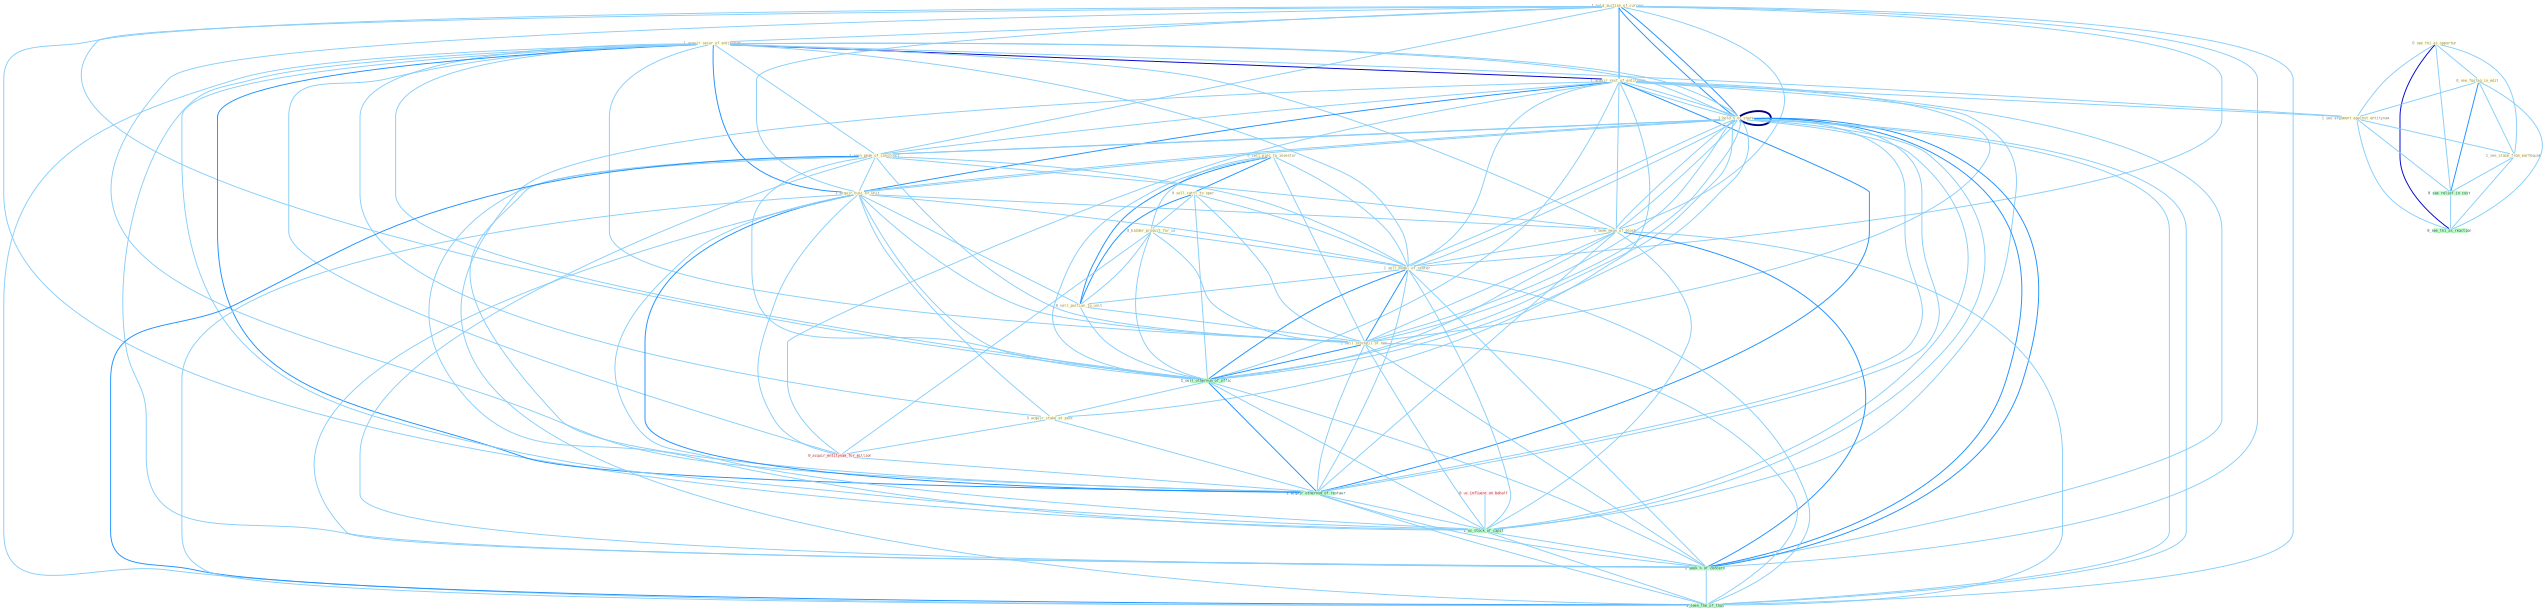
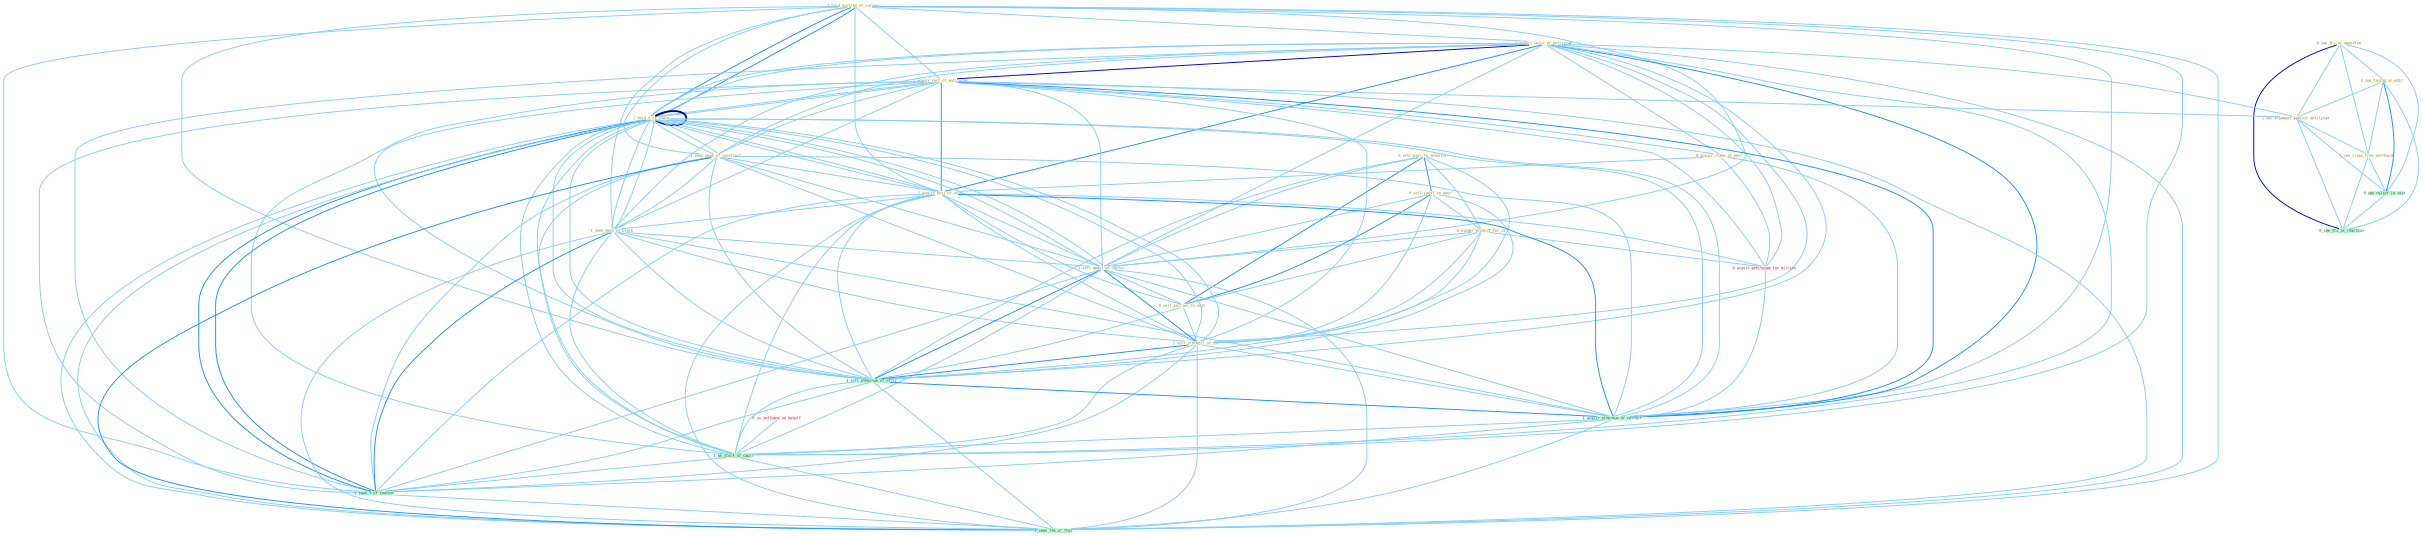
  graph {
    fontname="DejaVu Sans Mono"
    node [color="#ffffe0" fixedsize=true fontcolor="#8b7d6b" fontname="DejaVu Sans Mono" fontsize=4 shape=polygon style=filled]
    edge [color="#87cefa" fontname="DejaVu Sans Mono" w=1]
    "1_hold_auction_of_currenc " [height=.06 width=.5]
    "0_see_thi_as_opportun " [height=.06 width=.5]
    "0_sell_piec_to_investor " [height=.06 width=.5]
    "1_acquir_secur_of_entitynam " [height=.06 width=.5]
    "0_sell_cattl_to_oper " [height=.06 width=.5]
    "1_acquir_rest_of_entitynam " [height=.06 width=.5]
    n7 [height=.06 label="0_bidder_product_for_us" width=.5]
    "1_hold_%_of_share " [height=.06 width=.5]
    "0_acquir_stake_at_penc " [height=.06 width=.5]
    "1_seen_peak_of_construct " [height=.06 width=.5]
    "0_see_footag_in_edit " [height=.06 width=.5]
    "1_acquir_busi_of_unit " [height=.06 width=.5]
    "1_see_argument_against_entitynam " [height=.06 width=.5]
    "1_see_claim_from_earthquak " [height=.06 width=.5]
    "1_seek_mean_of_block " [height=.06 width=.5]
    "1_sell_model_of_center " [height=.06 width=.5]
    "0_sell_portion_to_unit " [height=.06 width=.5]
    "1_sell_stockpil_of_ton " [height=.06 width=.5]
    "0_acquir_entitynam_for_million " [color="#fff0f5" fontcolor="#b22222" height=.06 width=.5]
    "0_us_influenc_on_behalf " [color="#fff0f5" fontcolor="#b22222" height=.06 width=.5]
    "1_sell_othernum_of_offic " [color="#BDFCC9" fontcolor="#2f4f4f" height=.06 width=.5]
    "1_acquir_othernum_of_restaur " [color="#BDFCC9" fontcolor="#2f4f4f" height=.06 width=.5]
    "1_us_stock_of_capit " [color="#BDFCC9" fontcolor="#2f4f4f" height=.06 width=.5]
    "1_seek_%_of_concern " [color="#BDFCC9" fontcolor="#2f4f4f" height=.06 width=.5]
    "1_seen_the_of_that " [color="#BDFCC9" fontcolor="#2f4f4f" height=.06 width=.5]
    "0_see_relief_in_cost " [color="#BDFCC9" fontcolor="#2f4f4f" height=.06 width=.5]
    "0_see_thi_as_reaction " [color="#BDFCC9" fontcolor="#2f4f4f" height=.06 width=.5]
    subgraph sub_1 {
      "1_hold_auction_of_currenc "
      "0_see_thi_as_opportun "
      "0_sell_piec_to_investor "
      "1_acquir_secur_of_entitynam "
      "0_sell_cattl_to_oper "
      "1_acquir_rest_of_entitynam "
      n7
      "1_hold_%_of_share "
      "0_acquir_stake_at_penc "
      "1_seen_peak_of_construct "
      "0_see_footag_in_edit "
      "1_acquir_busi_of_unit "
      "1_see_argument_against_entitynam "
      "1_see_claim_from_earthquak "
      "1_seek_mean_of_block "
      "1_sell_model_of_center "
      "0_sell_portion_to_unit "
      "1_sell_stockpil_of_ton "
    }
    subgraph sub_2 {
      "0_acquir_entitynam_for_million "
      "0_us_influenc_on_behalf "
    }
    "1_hold_auction_of_currenc " -- "1_acquir_secur_of_entitynam "
-   "1_hold_auction_of_currenc " -- "1_acquir_rest_of_entitynam " [color="#1e90ff"]
+   "1_hold_auction_of_currenc " -- "1_acquir_rest_of_entitynam "
    "1_hold_auction_of_currenc " -- "1_hold_%_of_share " [color="#1e90ff" w=2]
    "1_hold_auction_of_currenc " -- "1_hold_%_of_share " [color="#1e90ff" w=2]
    "1_hold_auction_of_currenc " -- "1_seen_peak_of_construct "
    "1_hold_auction_of_currenc " -- "1_acquir_busi_of_unit "
    "1_hold_auction_of_currenc " -- "1_seek_mean_of_block "
    "1_hold_auction_of_currenc " -- "1_sell_model_of_center "
    "1_hold_auction_of_currenc " -- "1_sell_othernum_of_offic "
    "1_hold_auction_of_currenc " -- "1_acquir_othernum_of_restaur "
    "1_hold_auction_of_currenc " -- "1_us_stock_of_capit "
    "1_hold_auction_of_currenc " -- "1_seek_%_of_concern "
    "1_hold_auction_of_currenc " -- "1_seen_the_of_that "
    "0_see_thi_as_opportun " -- "0_see_footag_in_edit "
    "0_see_thi_as_opportun " -- "1_see_argument_against_entitynam "
    "0_see_thi_as_opportun " -- "1_see_claim_from_earthquak "
    "0_see_thi_as_opportun " -- "0_see_relief_in_cost "
    "0_see_thi_as_opportun " -- "0_see_thi_as_reaction " [color="#0000cd" w=3]
    "0_sell_piec_to_investor " -- "0_sell_cattl_to_oper " [color="#1e90ff" w=2]
    "0_sell_piec_to_investor " -- n7
    "0_sell_piec_to_investor " -- "1_sell_model_of_center "
    "0_sell_piec_to_investor " -- "0_sell_portion_to_unit " [color="#1e90ff" w=2]
    "0_sell_piec_to_investor " -- "1_sell_stockpil_of_ton "
    "0_sell_piec_to_investor " -- "1_sell_othernum_of_offic "
    "1_acquir_secur_of_entitynam " -- "1_acquir_rest_of_entitynam " [color="#0000cd" w=3]
    "1_acquir_secur_of_entitynam " -- "1_hold_%_of_share "
    "1_acquir_secur_of_entitynam " -- "1_hold_%_of_share "
    "1_acquir_secur_of_entitynam " -- "0_acquir_stake_at_penc "
    "1_acquir_secur_of_entitynam " -- "1_seen_peak_of_construct "
    "1_acquir_secur_of_entitynam " -- "1_acquir_busi_of_unit " [color="#1e90ff" w=2]
    "1_acquir_secur_of_entitynam " -- "1_see_argument_against_entitynam "
    "1_acquir_secur_of_entitynam " -- "1_seek_mean_of_block "
    "1_acquir_secur_of_entitynam " -- "1_sell_model_of_center "
    "1_acquir_secur_of_entitynam " -- "1_sell_stockpil_of_ton "
    "1_acquir_secur_of_entitynam " -- "0_acquir_entitynam_for_million "
    "1_acquir_secur_of_entitynam " -- "1_sell_othernum_of_offic "
    "1_acquir_secur_of_entitynam " -- "1_acquir_othernum_of_restaur " [color="#1e90ff" w=2]
    "1_acquir_secur_of_entitynam " -- "1_us_stock_of_capit "
    "1_acquir_secur_of_entitynam " -- "1_seek_%_of_concern "
    "1_acquir_secur_of_entitynam " -- "1_seen_the_of_that "
    "0_sell_cattl_to_oper " -- n7
    "0_sell_cattl_to_oper " -- "1_sell_model_of_center "
    "0_sell_cattl_to_oper " -- "0_sell_portion_to_unit " [color="#1e90ff" w=2]
    "0_sell_cattl_to_oper " -- "1_sell_stockpil_of_ton "
    "0_sell_cattl_to_oper " -- "1_sell_othernum_of_offic "
    "1_acquir_rest_of_entitynam " -- "1_hold_%_of_share "
    "1_acquir_rest_of_entitynam " -- "1_hold_%_of_share "
    "1_acquir_rest_of_entitynam " -- "0_acquir_stake_at_penc "
    "1_acquir_rest_of_entitynam " -- "1_seen_peak_of_construct "
    "1_acquir_rest_of_entitynam " -- "1_acquir_busi_of_unit " [color="#1e90ff" w=2]
    "1_acquir_rest_of_entitynam " -- "1_see_argument_against_entitynam "
    "1_acquir_rest_of_entitynam " -- "1_seek_mean_of_block "
    "1_acquir_rest_of_entitynam " -- "1_sell_model_of_center "
    "1_acquir_rest_of_entitynam " -- "1_sell_stockpil_of_ton "
    "1_acquir_rest_of_entitynam " -- "0_acquir_entitynam_for_million "
    "1_acquir_rest_of_entitynam " -- "1_sell_othernum_of_offic "
    "1_acquir_rest_of_entitynam " -- "1_acquir_othernum_of_restaur " [color="#1e90ff" w=2]
    "1_acquir_rest_of_entitynam " -- "1_us_stock_of_capit "
    "1_acquir_rest_of_entitynam " -- "1_seek_%_of_concern "
    "1_acquir_rest_of_entitynam " -- "1_seen_the_of_that "
    n7 -- "1_sell_model_of_center "
    n7 -- "0_sell_portion_to_unit "
    n7 -- "1_sell_stockpil_of_ton "
    n7 -- "0_acquir_entitynam_for_million "
    n7 -- "1_sell_othernum_of_offic "
    "1_hold_%_of_share " -- "1_hold_%_of_share " [color="#000080" style=bold w=4]
    "1_hold_%_of_share " -- "1_seen_peak_of_construct "
    "1_hold_%_of_share " -- "1_acquir_busi_of_unit "
    "1_hold_%_of_share " -- "1_seek_mean_of_block "
    "1_hold_%_of_share " -- "1_seek_mean_of_block "
    "1_hold_%_of_share " -- "1_sell_model_of_center "
    "1_hold_%_of_share " -- "1_sell_model_of_center "
    "1_hold_%_of_share " -- "1_sell_stockpil_of_ton "
    "1_hold_%_of_share " -- "1_sell_stockpil_of_ton "
    "1_hold_%_of_share " -- "1_sell_othernum_of_offic "
    "1_hold_%_of_share " -- "1_sell_othernum_of_offic "
    "1_hold_%_of_share " -- "1_acquir_othernum_of_restaur "
    "1_hold_%_of_share " -- "1_acquir_othernum_of_restaur "
    "1_hold_%_of_share " -- "1_us_stock_of_capit "
    "1_hold_%_of_share " -- "1_us_stock_of_capit "
    "1_hold_%_of_share " -- "1_seek_%_of_concern " [color="#1e90ff" w=2]
    "1_hold_%_of_share " -- "1_seek_%_of_concern " [color="#1e90ff" w=2]
    "1_hold_%_of_share " -- "1_seen_the_of_that "
    "1_hold_%_of_share " -- "1_seen_the_of_that "
    "0_acquir_stake_at_penc " -- "1_acquir_busi_of_unit "
    "0_acquir_stake_at_penc " -- "0_acquir_entitynam_for_million "
    "0_acquir_stake_at_penc " -- "1_acquir_othernum_of_restaur "
    "1_seen_peak_of_construct " -- "1_hold_%_of_share "
    "1_seen_peak_of_construct " -- "1_acquir_busi_of_unit "
    "1_seen_peak_of_construct " -- "1_seek_mean_of_block "
    "1_seen_peak_of_construct " -- "1_sell_model_of_center "
    "1_seen_peak_of_construct " -- "1_sell_stockpil_of_ton "
    "1_seen_peak_of_construct " -- "1_sell_othernum_of_offic "
    "1_seen_peak_of_construct " -- "1_acquir_othernum_of_restaur "
    "1_seen_peak_of_construct " -- "1_us_stock_of_capit "
    "1_seen_peak_of_construct " -- "1_seek_%_of_concern "
    "1_seen_peak_of_construct " -- "1_seen_the_of_that " [color="#1e90ff" w=2]
    "0_see_footag_in_edit " -- "1_see_argument_against_entitynam "
    "0_see_footag_in_edit " -- "1_see_claim_from_earthquak "
    "0_see_footag_in_edit " -- "0_see_relief_in_cost " [color="#1e90ff" w=2]
    "0_see_footag_in_edit " -- "0_see_thi_as_reaction "
    "1_acquir_busi_of_unit " -- "1_hold_%_of_share "
    "1_acquir_busi_of_unit " -- "1_seek_mean_of_block "
    "1_acquir_busi_of_unit " -- "1_sell_model_of_center "
    "1_acquir_busi_of_unit " -- "0_sell_portion_to_unit "
    "1_acquir_busi_of_unit " -- "1_sell_stockpil_of_ton "
    "1_acquir_busi_of_unit " -- "0_acquir_entitynam_for_million "
    "1_acquir_busi_of_unit " -- "1_sell_othernum_of_offic "
    "1_acquir_busi_of_unit " -- "1_acquir_othernum_of_restaur " [color="#1e90ff" w=2]
    "1_acquir_busi_of_unit " -- "1_us_stock_of_capit "
    "1_acquir_busi_of_unit " -- "1_seek_%_of_concern "
    "1_acquir_busi_of_unit " -- "1_seen_the_of_that "
    "1_see_argument_against_entitynam " -- "1_see_claim_from_earthquak "
    "1_see_argument_against_entitynam " -- "0_see_relief_in_cost "
    "1_see_argument_against_entitynam " -- "0_see_thi_as_reaction "
    "1_see_claim_from_earthquak " -- "0_see_relief_in_cost "
    "1_see_claim_from_earthquak " -- "0_see_thi_as_reaction "
    "1_seek_mean_of_block " -- "1_sell_model_of_center "
    "1_seek_mean_of_block " -- "1_sell_stockpil_of_ton "
    "1_seek_mean_of_block " -- "1_sell_othernum_of_offic "
    "1_seek_mean_of_block " -- "1_acquir_othernum_of_restaur "
    "1_seek_mean_of_block " -- "1_us_stock_of_capit "
    "1_seek_mean_of_block " -- "1_seek_%_of_concern " [color="#1e90ff" w=2]
    "1_seek_mean_of_block " -- "1_seen_the_of_that "
    "1_sell_model_of_center " -- "0_sell_portion_to_unit "
    "1_sell_model_of_center " -- "1_sell_stockpil_of_ton " [color="#1e90ff" w=2]
    "1_sell_model_of_center " -- "1_sell_othernum_of_offic " [color="#1e90ff" w=2]
    "1_sell_model_of_center " -- "1_acquir_othernum_of_restaur "
    "1_sell_model_of_center " -- "1_us_stock_of_capit "
    "1_sell_model_of_center " -- "1_seek_%_of_concern "
    "1_sell_model_of_center " -- "1_seen_the_of_that "
    "0_sell_portion_to_unit " -- "1_sell_stockpil_of_ton "
    "0_sell_portion_to_unit " -- "1_sell_othernum_of_offic "
    "1_sell_stockpil_of_ton " -- "1_sell_othernum_of_offic " [color="#1e90ff" w=2]
    "1_sell_stockpil_of_ton " -- "1_acquir_othernum_of_restaur "
    "1_sell_stockpil_of_ton " -- "1_us_stock_of_capit "
    "1_sell_stockpil_of_ton " -- "1_seek_%_of_concern "
    "1_sell_stockpil_of_ton " -- "1_seen_the_of_that "
    "0_acquir_entitynam_for_million " -- "1_acquir_othernum_of_restaur "
    "0_us_influenc_on_behalf " -- "1_us_stock_of_capit "
    "1_sell_othernum_of_offic " -- "1_acquir_othernum_of_restaur " [color="#1e90ff" w=2]
    "1_sell_othernum_of_offic " -- "1_us_stock_of_capit "
    "1_sell_othernum_of_offic " -- "1_seek_%_of_concern "
-   "1_sell_othernum_of_offic " -- "0_acquir_stake_at_penc "
+   "1_sell_othernum_of_offic " -- "1_seen_the_of_that "
    "1_acquir_othernum_of_restaur " -- "1_us_stock_of_capit "
    "1_acquir_othernum_of_restaur " -- "1_seek_%_of_concern "
    "1_acquir_othernum_of_restaur " -- "1_seen_the_of_that "
    "1_us_stock_of_capit " -- "1_seek_%_of_concern "
    "1_us_stock_of_capit " -- "1_seen_the_of_that "
    "1_seek_%_of_concern " -- "1_seen_the_of_that "
    "0_see_relief_in_cost " -- "0_see_thi_as_reaction "
  }
